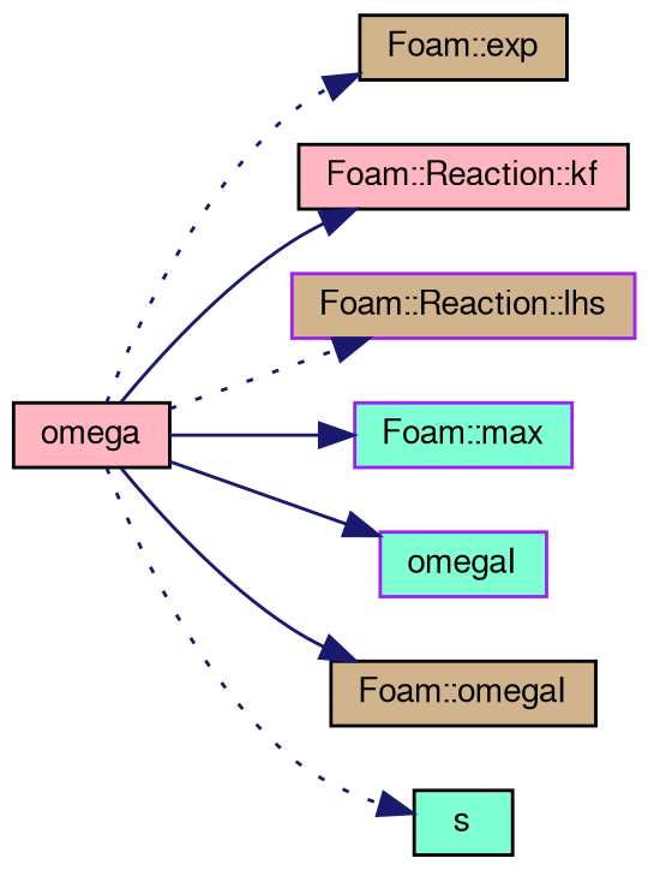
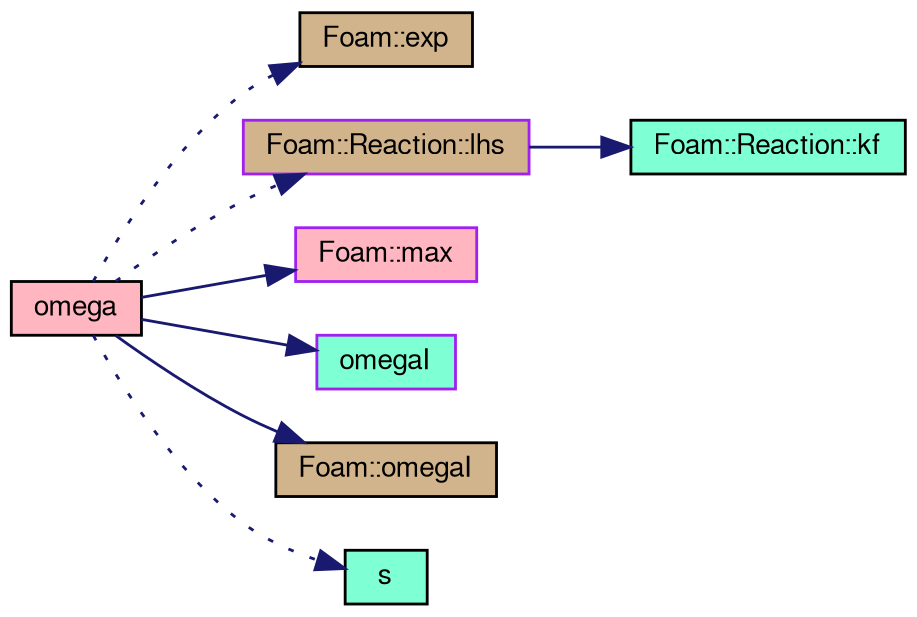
  digraph {
    rankdir=LR
    node [color=black fillcolor=lightpink fontname=FreeSans fontsize=10 shape=record style=filled]
    edge [color=midnightblue fontname=FreeSans fontsize=10 labelfontname=FreeSans labelfontsize=10 style=solid]
    n1 [fontcolor=black height=0.2 label=omega width=0.4]
    n2 [fillcolor=tan height=0.2 label="Foam::exp" width=0.4]
-   n3 [height=0.2 label="Foam::Reaction::kf" width=0.4]
+   n3 [fillcolor=aquamarine height=0.2 label="Foam::Reaction::kf" width=0.4]
    n4 [color=purple fillcolor=tan height=0.2 label="Foam::Reaction::lhs" width=0.4]
-   n5 [color=purple fillcolor=aquamarine height=0.2 label="Foam::max" width=0.4]
+   n5 [color=purple height=0.2 label="Foam::max" width=0.4]
    n6 [color=purple fillcolor=aquamarine height=0.2 label=omegaI width=0.4]
    n7 [fillcolor=tan height=0.2 label="Foam::omegaI" width=0.4]
    n8 [fillcolor=aquamarine height=0.2 label=s width=0.4]
    n1 -> n2 [style=dotted]
-   n1 -> n3
+   n4 -> n3
    n1 -> n4 [style=dotted]
    n1 -> n5
    n1 -> n6
    n1 -> n7
    n1 -> n8 [style=dotted]
  }
